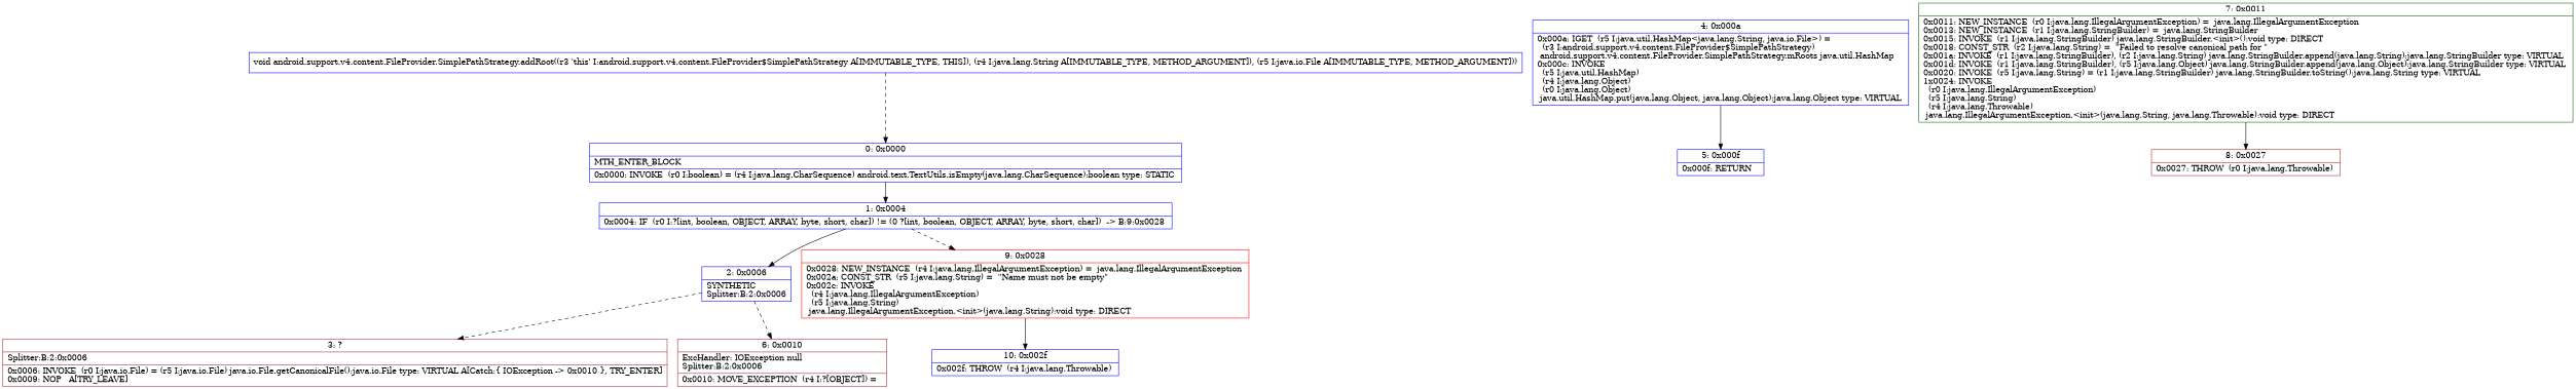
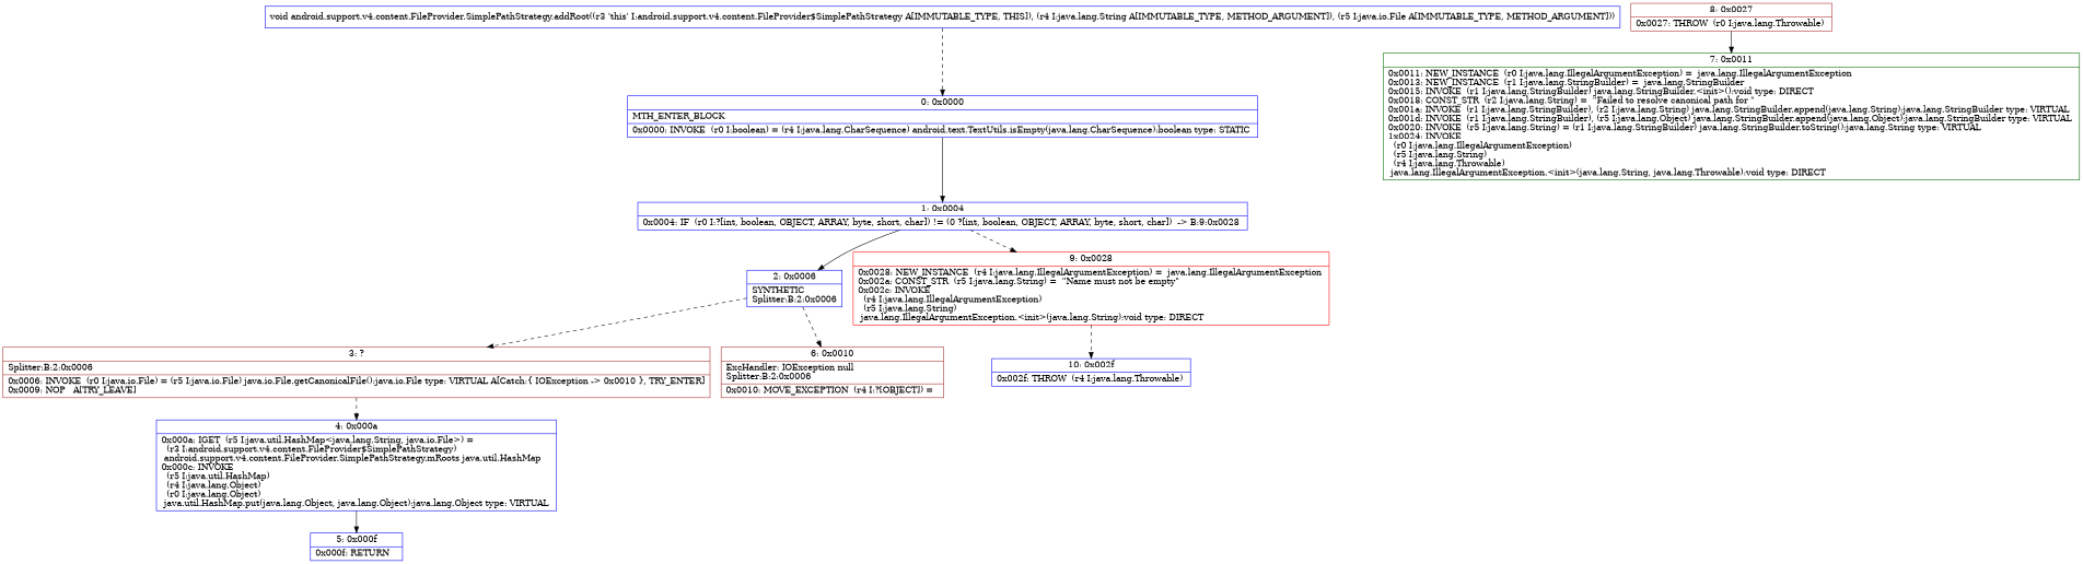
  digraph {
    node [color=blue shape=record]
    edge [style=solid]
    n1 [label="{0\:\ 0x0000|MTH_ENTER_BLOCK\l|0x0000: INVOKE  (r0 I:boolean) = (r4 I:java.lang.CharSequence) android.text.TextUtils.isEmpty(java.lang.CharSequence):boolean type: STATIC \l}"]
    n2 [label="{1\:\ 0x0004|0x0004: IF  (r0 I:?[int, boolean, OBJECT, ARRAY, byte, short, char]) != (0 ?[int, boolean, OBJECT, ARRAY, byte, short, char])  \-\> B:9:0x0028 \l}"]
    n3 [label="{2\:\ 0x0006|SYNTHETIC\lSplitter:B:2:0x0006\l}"]
    n4 [color=red label="{9\:\ 0x0028|0x0028: NEW_INSTANCE  (r4 I:java.lang.IllegalArgumentException) =  java.lang.IllegalArgumentException \l0x002a: CONST_STR  (r5 I:java.lang.String) =  \"Name must not be empty\" \l0x002c: INVOKE  \l  (r4 I:java.lang.IllegalArgumentException)\l  (r5 I:java.lang.String)\l java.lang.IllegalArgumentException.\<init\>(java.lang.String):void type: DIRECT \l}"]
    n5 [color=brown label="{3\:\ ?|Splitter:B:2:0x0006\l|0x0006: INVOKE  (r0 I:java.io.File) = (r5 I:java.io.File) java.io.File.getCanonicalFile():java.io.File type: VIRTUAL A[Catch:\{ IOException \-\> 0x0010 \}, TRY_ENTER]\l0x0009: NOP   A[TRY_LEAVE]\l}"]
    n6 [color=brown label="{6\:\ 0x0010|ExcHandler: IOException null\lSplitter:B:2:0x0006\l|0x0010: MOVE_EXCEPTION  (r4 I:?[OBJECT]) =  \l}"]
    n7 [label="{10\:\ 0x002f|0x002f: THROW  (r4 I:java.lang.Throwable) \l}"]
    n8 [label="{4\:\ 0x000a|0x000a: IGET  (r5 I:java.util.HashMap\<java.lang.String, java.io.File\>) = \l  (r3 I:android.support.v4.content.FileProvider$SimplePathStrategy)\l android.support.v4.content.FileProvider.SimplePathStrategy.mRoots java.util.HashMap \l0x000c: INVOKE  \l  (r5 I:java.util.HashMap)\l  (r4 I:java.lang.Object)\l  (r0 I:java.lang.Object)\l java.util.HashMap.put(java.lang.Object, java.lang.Object):java.lang.Object type: VIRTUAL \l}"]
    n9 [label="{5\:\ 0x000f|0x000f: RETURN   \l}"]
    n10 [color=darkgreen label="{7\:\ 0x0011|0x0011: NEW_INSTANCE  (r0 I:java.lang.IllegalArgumentException) =  java.lang.IllegalArgumentException \l0x0013: NEW_INSTANCE  (r1 I:java.lang.StringBuilder) =  java.lang.StringBuilder \l0x0015: INVOKE  (r1 I:java.lang.StringBuilder) java.lang.StringBuilder.\<init\>():void type: DIRECT \l0x0018: CONST_STR  (r2 I:java.lang.String) =  \"Failed to resolve canonical path for \" \l0x001a: INVOKE  (r1 I:java.lang.StringBuilder), (r2 I:java.lang.String) java.lang.StringBuilder.append(java.lang.String):java.lang.StringBuilder type: VIRTUAL \l0x001d: INVOKE  (r1 I:java.lang.StringBuilder), (r5 I:java.lang.Object) java.lang.StringBuilder.append(java.lang.Object):java.lang.StringBuilder type: VIRTUAL \l0x0020: INVOKE  (r5 I:java.lang.String) = (r1 I:java.lang.StringBuilder) java.lang.StringBuilder.toString():java.lang.String type: VIRTUAL \l1x0024: INVOKE  \l  (r0 I:java.lang.IllegalArgumentException)\l  (r5 I:java.lang.String)\l  (r4 I:java.lang.Throwable)\l java.lang.IllegalArgumentException.\<init\>(java.lang.String, java.lang.Throwable):void type: DIRECT \l}"]
    n11 [color=brown label="{8\:\ 0x0027|0x0027: THROW  (r0 I:java.lang.Throwable) \l}"]
    n12 [label="{void android.support.v4.content.FileProvider.SimplePathStrategy.addRoot((r3 'this' I:android.support.v4.content.FileProvider$SimplePathStrategy A[IMMUTABLE_TYPE, THIS]), (r4 I:java.lang.String A[IMMUTABLE_TYPE, METHOD_ARGUMENT]), (r5 I:java.io.File A[IMMUTABLE_TYPE, METHOD_ARGUMENT])) }"]
    n1 -> n2
    n2 -> n3
    n2 -> n4 [style=dashed]
    n3 -> n5 [style=dashed]
    n3 -> n6 [style=dashed]
-   n4 -> n7
+   n4 -> n7 [style=dashed]
+   n5 -> n8 [style=dashed]
    n8 -> n9
-   n10 -> n11
+   n11 -> n10
    n12 -> n1 [style=dashed]
  }
